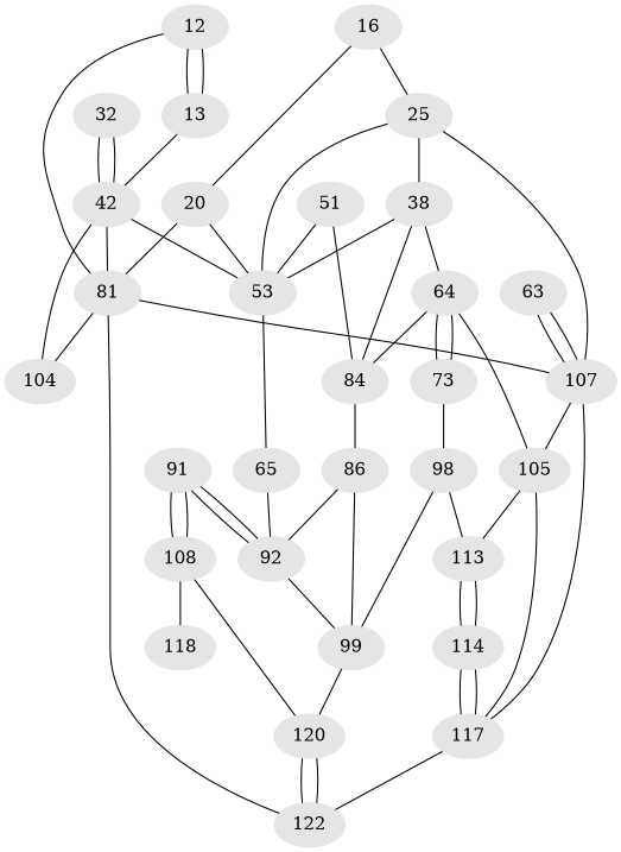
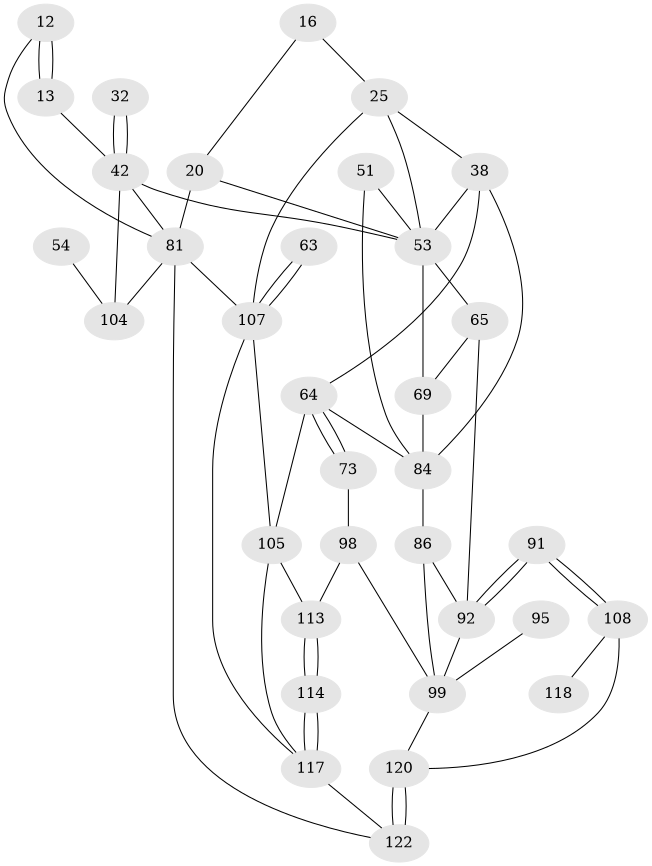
  graph {
    node [color=gray90 style=filled]
    12 [super="+11"]
    13
    81 [super="+2+7+10"]
    42 [super="+22+21+31"]
    107 [super="+3+26"]
    104 [super="+83+82+79"]
    122 [super="+121+116+115"]
    53 [super="+48+46"]
    16 [super="+9"]
    20 [super="+8"]
    25 [super="+24+19"]
    38 [super="+37+28"]
    65 [super="+59+45"]
+   69 [super="+58+57"]
    64 [super="+60+61"]
    84 [super="+68+74+70"]
    105 [super="+102"]
    117 [super="+106"]
    32
    73
    86 [super="+67"]
    92 [super="+85+66"]
    51 [super="+49+50"]
+   54
    63
    113 [super="+101+103"]
    98 [super="+93+72+89"]
    99 [super="+94+97+96"]
    120 [super="+109+110"]
    91 [super="+90+80"]
    108
    118 [super="+112"]
+   95
    114
    12 -- 13 [weight=2]
    12 -- 13
    12 -- 81 [weight=2]
    13 -- 42
    81 -- 107 [weight=2]
    81 -- 104 [weight=2]
    81 -- 122
    42 -- 81
    42 -- 104 [weight=2]
    42 -- 53
    107 -- 105
    107 -- 117
    53 -- 65
+   53 -- 69 [weight=2]
    16 -- 20 [weight=2]
    16 -- 25 [weight=2]
    20 -- 81
    20 -- 53
    25 -- 107 [weight=2]
    25 -- 53
    25 -- 38 [weight=3]
    38 -- 53
    38 -- 64
    38 -- 84
+   65 -- 69
    65 -- 92
+   69 -- 84 [weight=2]
    64 -- 84
    64 -- 105
    64 -- 73 [weight=2]
    64 -- 73
    84 -- 86
    105 -- 117
    105 -- 113 [weight=2]
    117 -- 122
    32 -- 42 [weight=3]
    32 -- 42
    73 -- 98
    86 -- 92 [weight=2]
    86 -- 99
    92 -- 99
    51 -- 53 [weight=4]
    51 -- 84 [weight=2]
+   54 -- 104 [weight=3]
    63 -- 107 [weight=2]
    63 -- 107
    113 -- 114 [weight=2]
    113 -- 114
    98 -- 113 [weight=2]
    98 -- 99 [weight=2]
    99 -- 120
    120 -- 122 [weight=3]
    120 -- 122
    91 -- 92 [weight=2]
    91 -- 92
    91 -- 108
    91 -- 108
    108 -- 120
    108 -- 118
+   95 -- 99 [weight=3]
    114 -- 117
    114 -- 117
  }
